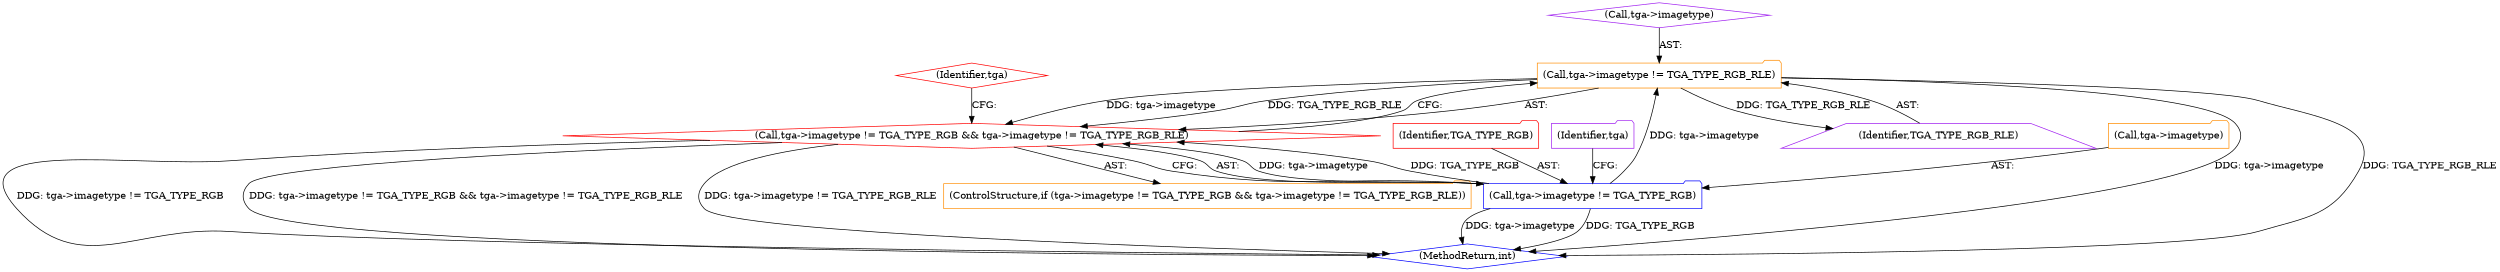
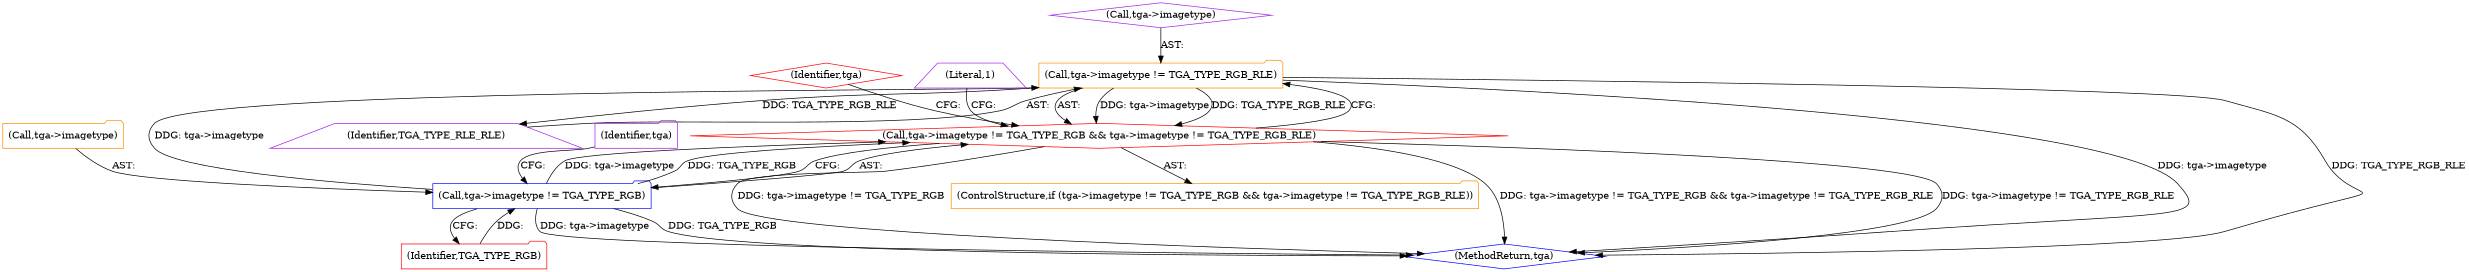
  digraph {
    node [color=purple shape=folder]
    n1 [color=darkorange label="(Call,tga->imagetype != TGA_TYPE_RGB_RLE)"]
    n2 [color=red label="(Call,tga->imagetype != TGA_TYPE_RGB && tga->imagetype != TGA_TYPE_RGB_RLE)" shape=diamond]
-   n3 [label="(Identifier,TGA_TYPE_RGB_RLE)" shape=trapezium]
-   n4 [color=blue label="(MethodReturn,int)" shape=diamond]
+   n3 [label="(Identifier,TGA_TYPE_RLE_RLE)" shape=trapezium]
+   n4 [color=blue label="(MethodReturn,tga)" shape=diamond]
    n5 [color=blue label="(Call,tga->imagetype != TGA_TYPE_RGB)"]
    n6 [color=darkorange label="(ControlStructure,if (tga->imagetype != TGA_TYPE_RGB && tga->imagetype != TGA_TYPE_RGB_RLE))"]
    n7 [color=red label="(Identifier,TGA_TYPE_RGB)"]
    n8 [label="(Identifier,tga)"]
    n9 [color=darkorange label="(Call,tga->imagetype)"]
    n10 [label="(Call,tga->imagetype)" shape=diamond]
    n11 [color=red label="(Identifier,tga)" shape=diamond]
+   n12 [label="(Literal,1)" shape=trapezium]
    n1 -> n2 [label="AST: "]
    n1 -> n2 [label="DDG: tga->imagetype"]
    n1 -> n2 [label="DDG: TGA_TYPE_RGB_RLE"]
    n1 -> n3 [label="DDG: TGA_TYPE_RGB_RLE"]
    n1 -> n4 [label="DDG: TGA_TYPE_RGB_RLE"]
    n1 -> n4 [label="DDG: tga->imagetype"]
    n2 -> n1 [label="CFG: "]
    n2 -> n4 [label="DDG: tga->imagetype != TGA_TYPE_RGB"]
    n2 -> n4 [label="DDG: tga->imagetype != TGA_TYPE_RGB && tga->imagetype != TGA_TYPE_RGB_RLE"]
    n2 -> n4 [label="DDG: tga->imagetype != TGA_TYPE_RGB_RLE"]
    n2 -> n5 [label="CFG: "]
    n2 -> n6 [label="AST: "]
    n3 -> n1 [label="AST: "]
    n5 -> n1 [label="DDG: tga->imagetype"]
    n5 -> n2 [label="AST: "]
    n5 -> n2 [label="DDG: tga->imagetype"]
    n5 -> n2 [label="DDG: TGA_TYPE_RGB"]
    n5 -> n4 [label="DDG: TGA_TYPE_RGB"]
    n5 -> n4 [label="DDG: tga->imagetype"]
-   n7 -> n5 [label="AST: "]
+   n5 -> n7 [label="CFG: "]
+   n7 -> n5 [label="DDG: "]
    n8 -> n5 [label="CFG: "]
    n9 -> n5 [label="AST: "]
    n10 -> n1 [label="AST: "]
    n11 -> n2 [label="CFG: "]
+   n12 -> n2 [label="CFG: "]
  }
